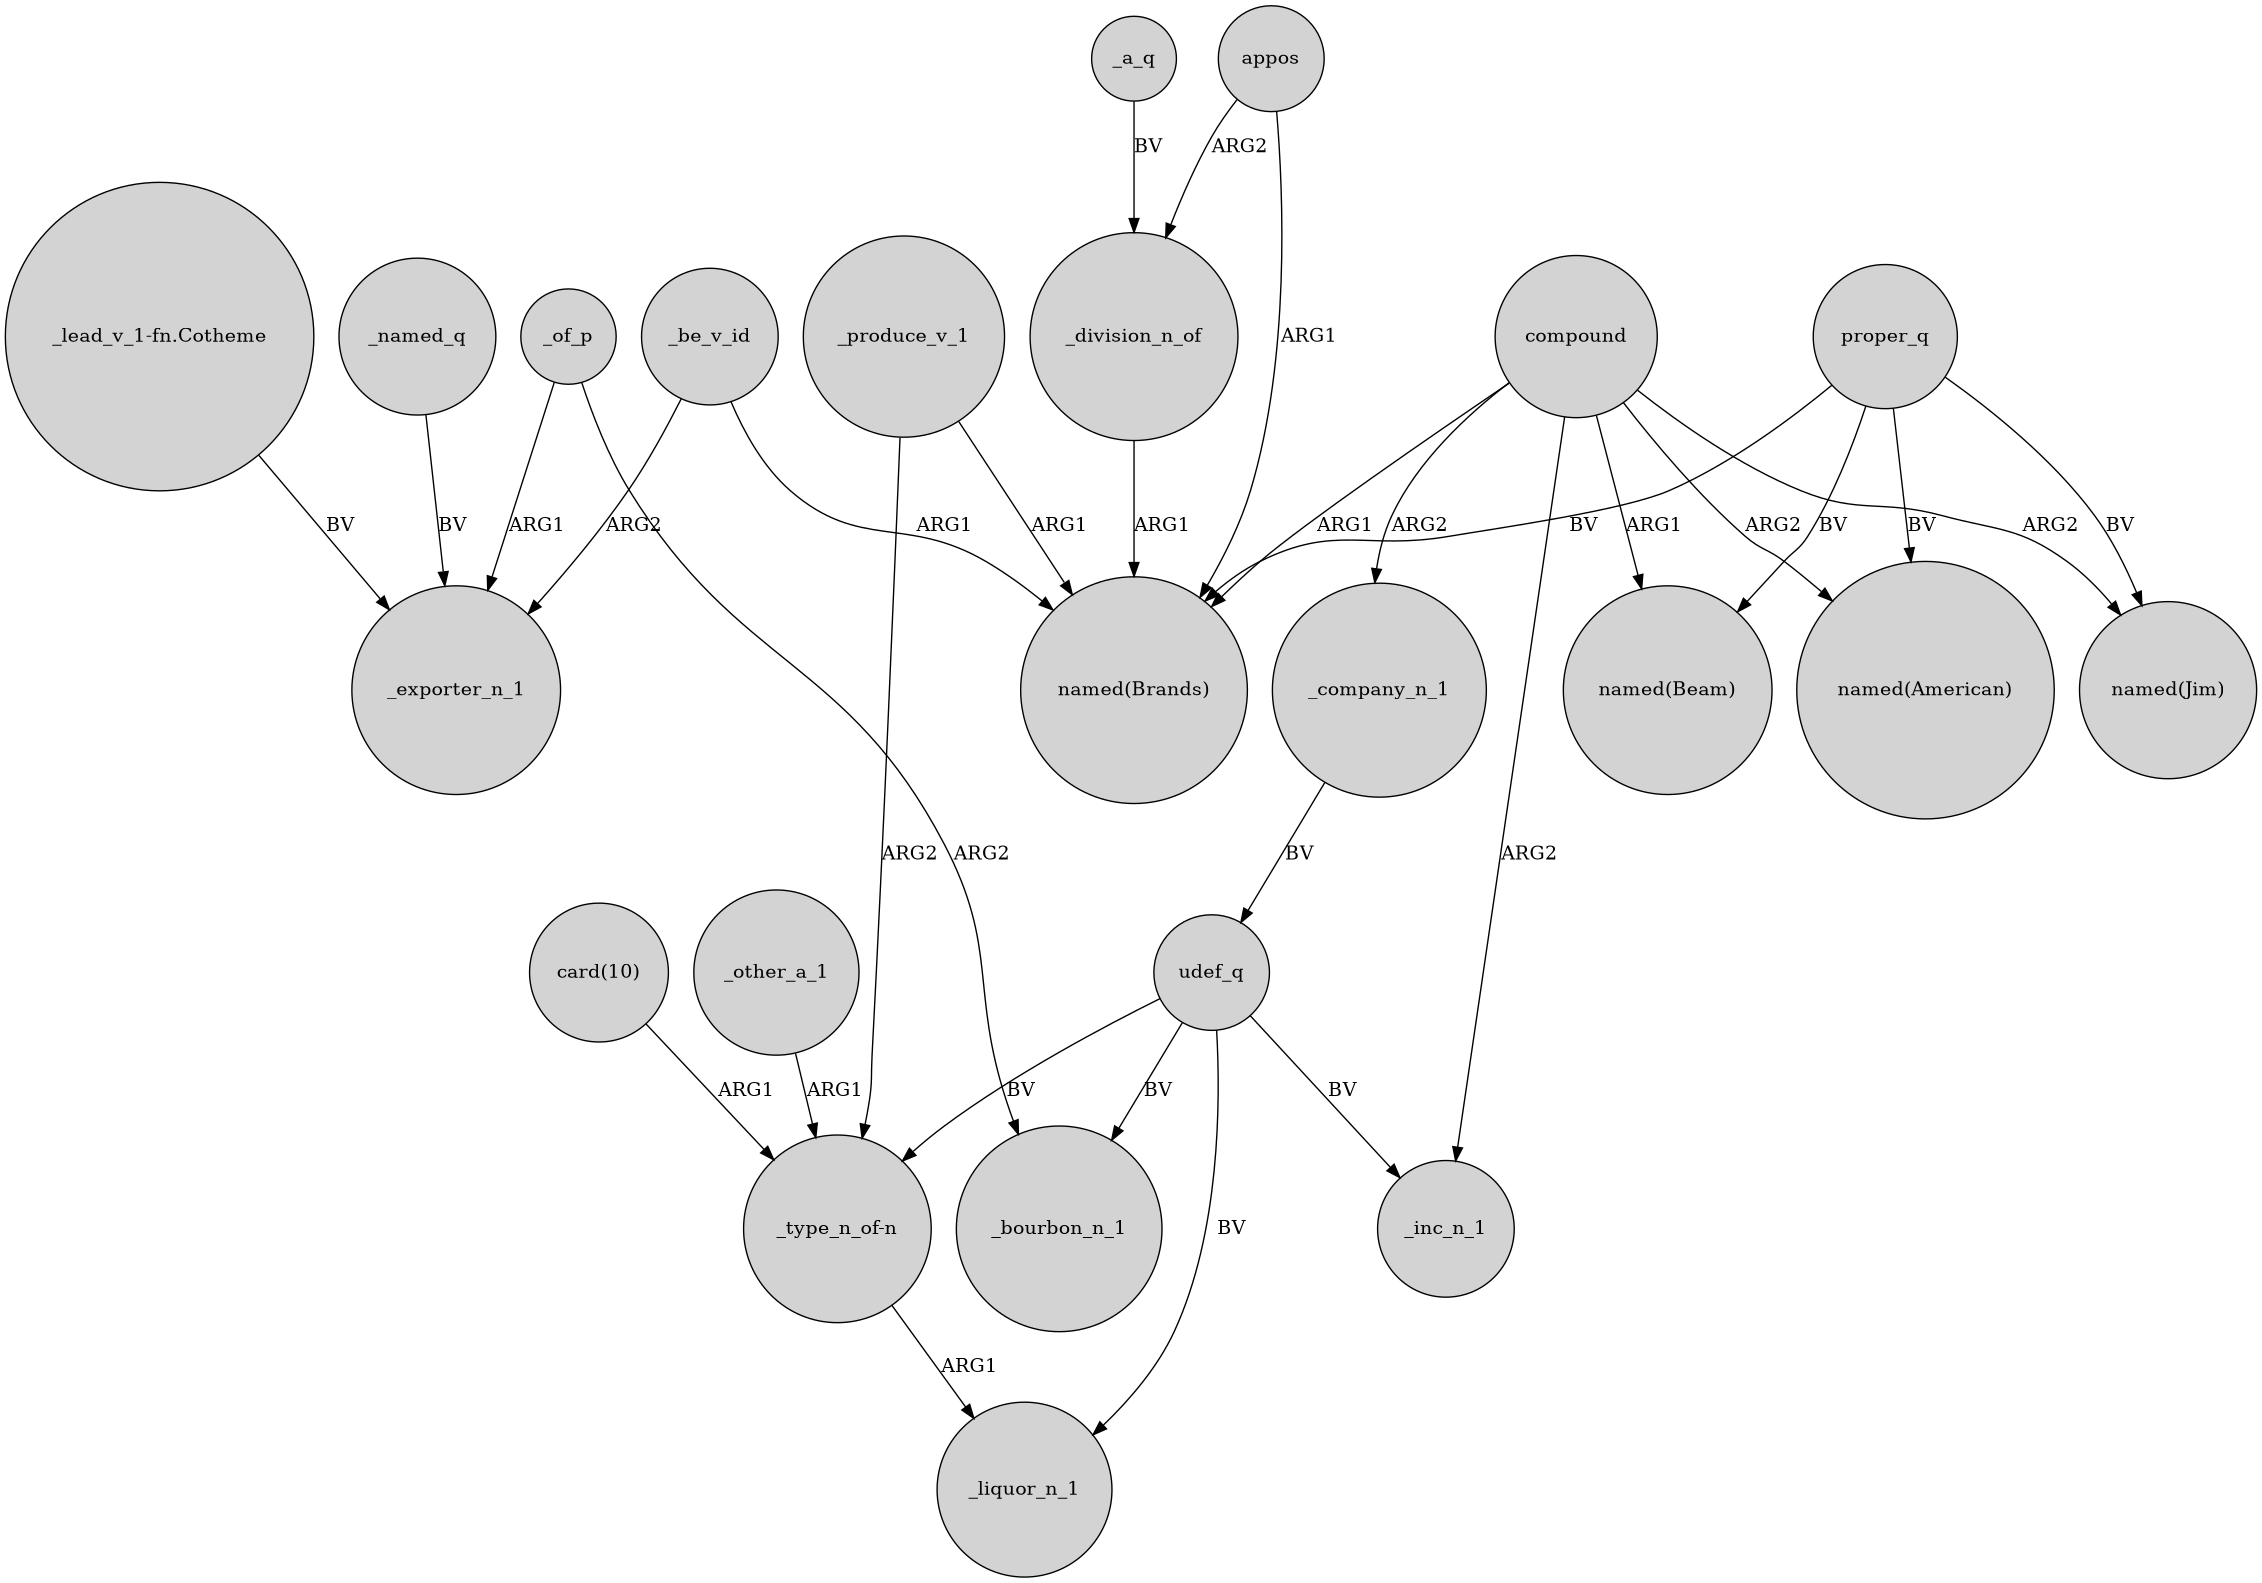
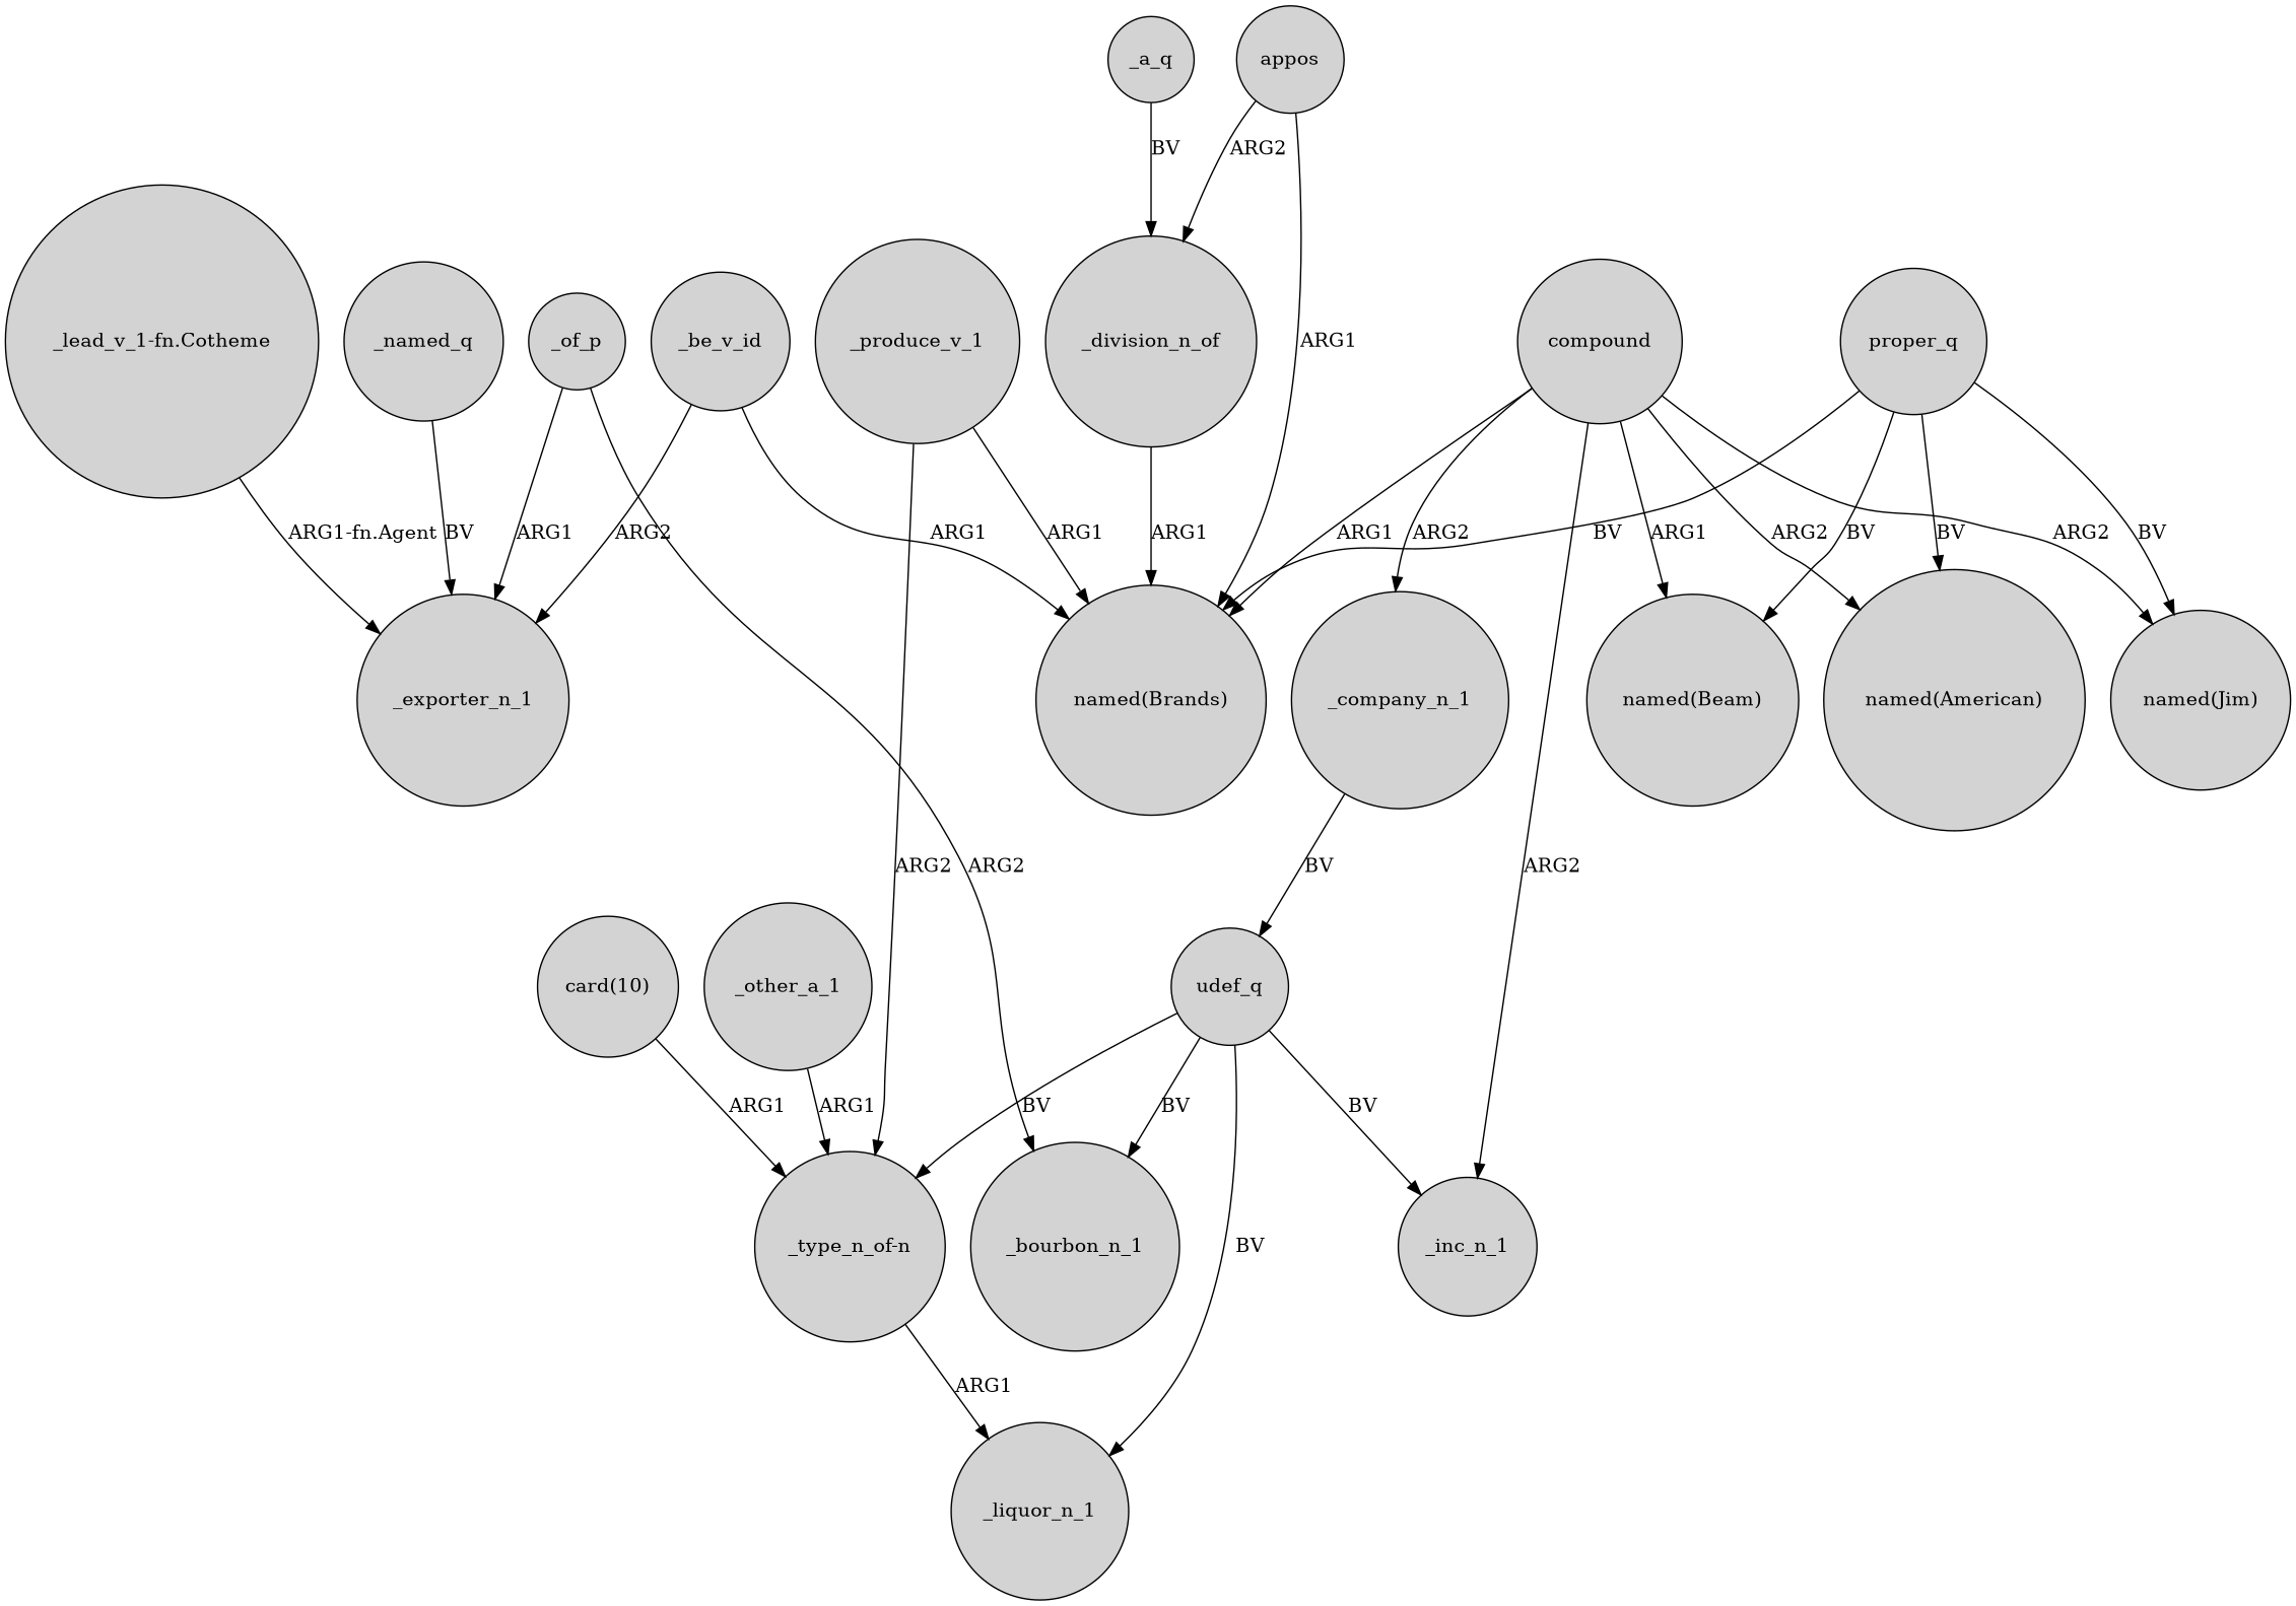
  digraph {
    node [shape=circle style=filled]
    "_lead_v_1-fn.Cotheme"
    _exporter_n_1
    "_type_n_of-n"
    _liquor_n_1
    compound
    "named(Brands)"
    _inc_n_1
    "named(American)"
    _company_n_1
    "named(Jim)"
    "named(Beam)"
    udef_q
    _bourbon_n_1
    _be_v_id
    proper_q
    _division_n_of
    appos
    _other_a_1
    "card(10)"
    _of_p
    _produce_v_1
    _a_q
    n23 [label=_named_q]
-   "_lead_v_1-fn.Cotheme" -> _exporter_n_1 [label=BV]
+   "_lead_v_1-fn.Cotheme" -> _exporter_n_1 [label="ARG1-fn.Agent"]
    "_type_n_of-n" -> _liquor_n_1 [label=ARG1]
    compound -> "named(Brands)" [label=ARG1]
    compound -> _inc_n_1 [label=ARG2]
    compound -> "named(American)" [label=ARG2]
    compound -> _company_n_1 [label=ARG2]
    compound -> "named(Jim)" [label=ARG2]
    compound -> "named(Beam)" [label=ARG1]
    _company_n_1 -> udef_q [label=BV]
    udef_q -> "_type_n_of-n" [label=BV]
    udef_q -> _liquor_n_1 [label=BV]
    udef_q -> _inc_n_1 [label=BV]
    udef_q -> _bourbon_n_1 [label=BV]
    _be_v_id -> _exporter_n_1 [label=ARG2]
    _be_v_id -> "named(Brands)" [label=ARG1]
    proper_q -> "named(Brands)" [label=BV]
    proper_q -> "named(American)" [label=BV]
    proper_q -> "named(Jim)" [label=BV]
    proper_q -> "named(Beam)" [label=BV]
    _division_n_of -> "named(Brands)" [label=ARG1]
    appos -> "named(Brands)" [label=ARG1]
    appos -> _division_n_of [label=ARG2]
    _other_a_1 -> "_type_n_of-n" [label=ARG1]
    "card(10)" -> "_type_n_of-n" [label=ARG1]
    _of_p -> _exporter_n_1 [label=ARG1]
    _of_p -> _bourbon_n_1 [label=ARG2]
    _produce_v_1 -> "_type_n_of-n" [label=ARG2]
    _produce_v_1 -> "named(Brands)" [label=ARG1]
    _a_q -> _division_n_of [label=BV]
    n23 -> _exporter_n_1 [label=BV]
  }
